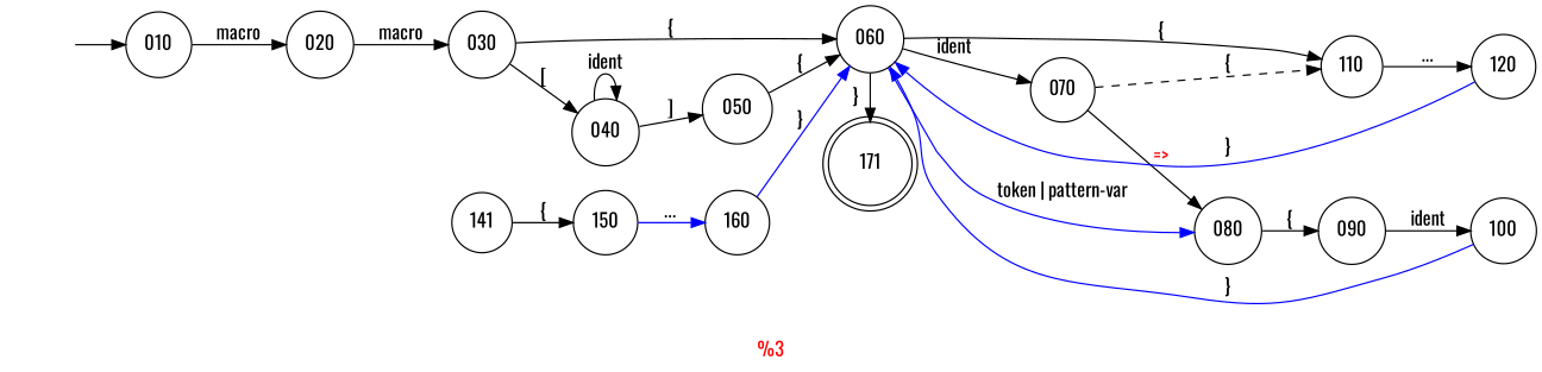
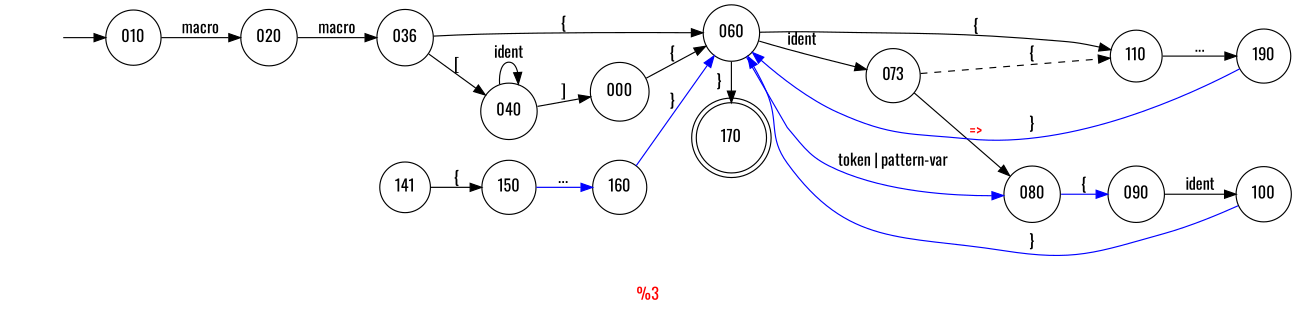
  digraph {
    fontcolor=red
    fontname=Oswald
    label="\G"
    rankdir=LR
    node [fontname=Oswald shape=circle]
    edge [fontname=Oswald]
-   170 [shape=doublecircle label=171]
+   170 [shape=doublecircle]
    060
    110
    090
-   070
+   070 [label=073]
    080
-   120
+   120 [label=190]
    100
    000 [style=invis]
    010
    020
-   030
+   030 [label=036]
    040
-   050
+   050 [label=000]
    n15 [label=141]
    150
    160
    subgraph sub_1 {
      rank=same
      170
      060
    }
    subgraph sub_2 {
      rank=same
      110
      090
    }
    060 -> 170 [label="}"]
    060 -> 110 [label="{"]
    060 -> 070 [label=ident]
    060 -> 080 [color=blue label="token | pattern-var" weight=0.0]
    110 -> 120 [label="..."]
    090 -> 100 [label=ident]
    070 -> 110 [label="{" style=dashed]
    070 -> 080 [fontcolor=red label="=>"]
-   080 -> 090 [label="{"]
+   080 -> 090 [label="{" color=blue]
    120 -> 060 [color=blue label="}" weight=0.0]
    100 -> 060 [color=blue label="}" weight=0.0]
    000 -> 010
    010 -> 020 [label=macro]
    020 -> 030 [label=macro]
    030 -> 060 [label="{"]
    030 -> 040 [label="["]
    040 -> 040 [label=ident]
    040 -> 050 [label="]"]
    050 -> 060 [label="{"]
    n15 -> 150 [label="{"]
    150 -> 160 [color=blue label="..."]
    160 -> 060 [color=blue label="}" weight=0.0]
  }
